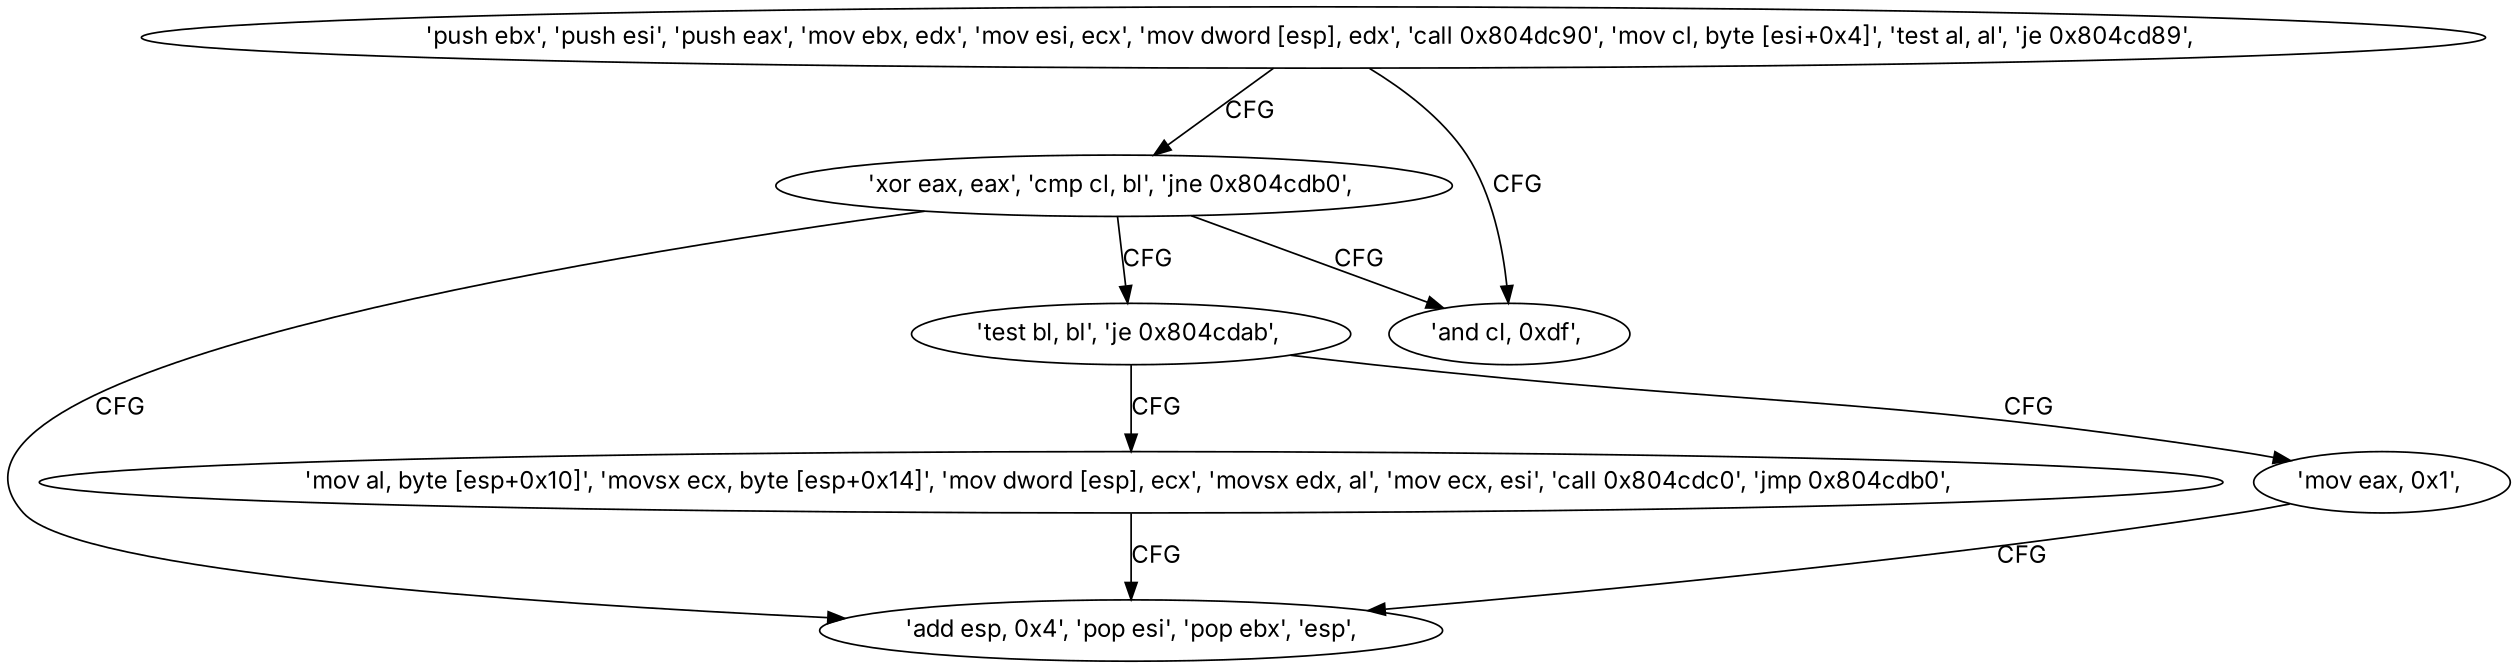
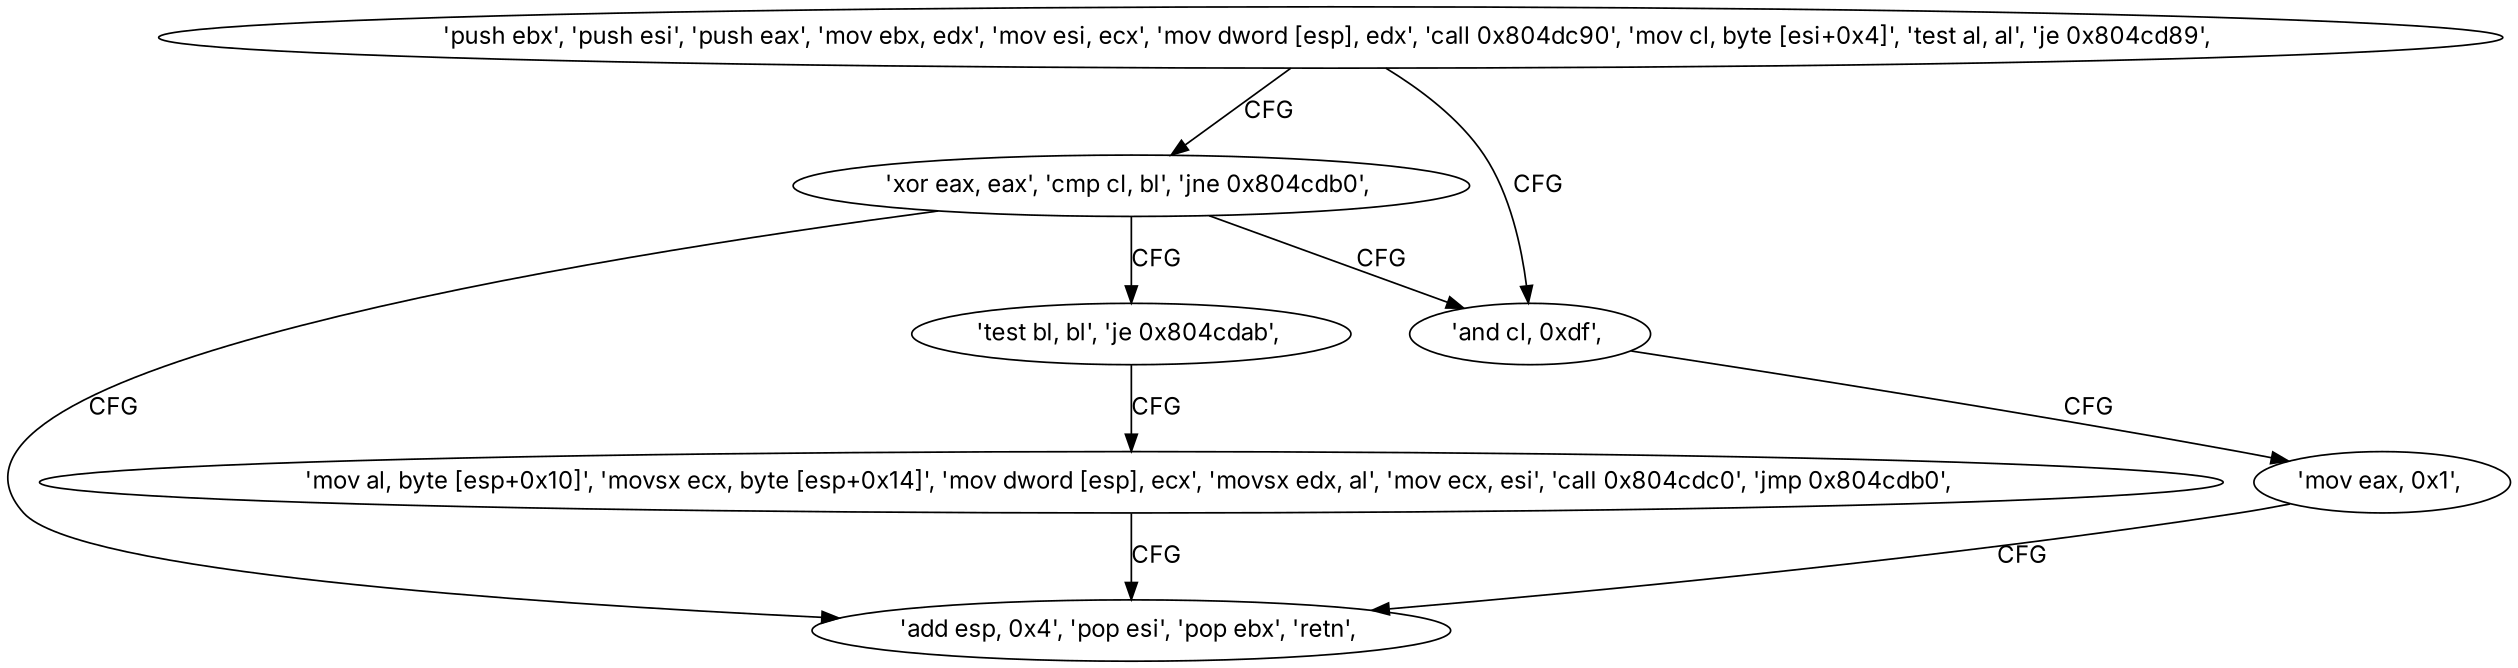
  digraph {
    fontname=Inter
    node [fontname=Inter]
    edge [fontname=Inter]
    n1 [label="'push ebx', 'push esi', 'push eax', 'mov ebx, edx', 'mov esi, ecx', 'mov dword [esp], edx', 'call 0x804dc90', 'mov cl, byte [esi+0x4]', 'test al, al', 'je 0x804cd89', "]
    n2 [label="'xor eax, eax', 'cmp cl, bl', 'jne 0x804cdb0', "]
    n3 [label="'and cl, 0xdf', "]
-   n4 [label="'add esp, 0x4', 'pop esi', 'pop ebx', 'esp',"]
+   n4 [label="'add esp, 0x4', 'pop esi', 'pop ebx', 'retn', "]
    n5 [label="'test bl, bl', 'je 0x804cdab', "]
    n6 [label="'mov eax, 0x1', "]
    n7 [label="'mov al, byte [esp+0x10]', 'movsx ecx, byte [esp+0x14]', 'mov dword [esp], ecx', 'movsx edx, al', 'mov ecx, esi', 'call 0x804cdc0', 'jmp 0x804cdb0', "]
    n1 -> n2 [label=CFG]
    n1 -> n3 [label=CFG]
    n2 -> n3 [label=CFG]
    n2 -> n4 [label=CFG]
    n2 -> n5 [label=CFG]
-   n5 -> n6 [label=CFG]
+   n3 -> n6 [label=CFG]
    n5 -> n7 [label=CFG]
    n6 -> n4 [label=CFG]
    n7 -> n4 [label=CFG]
  }
